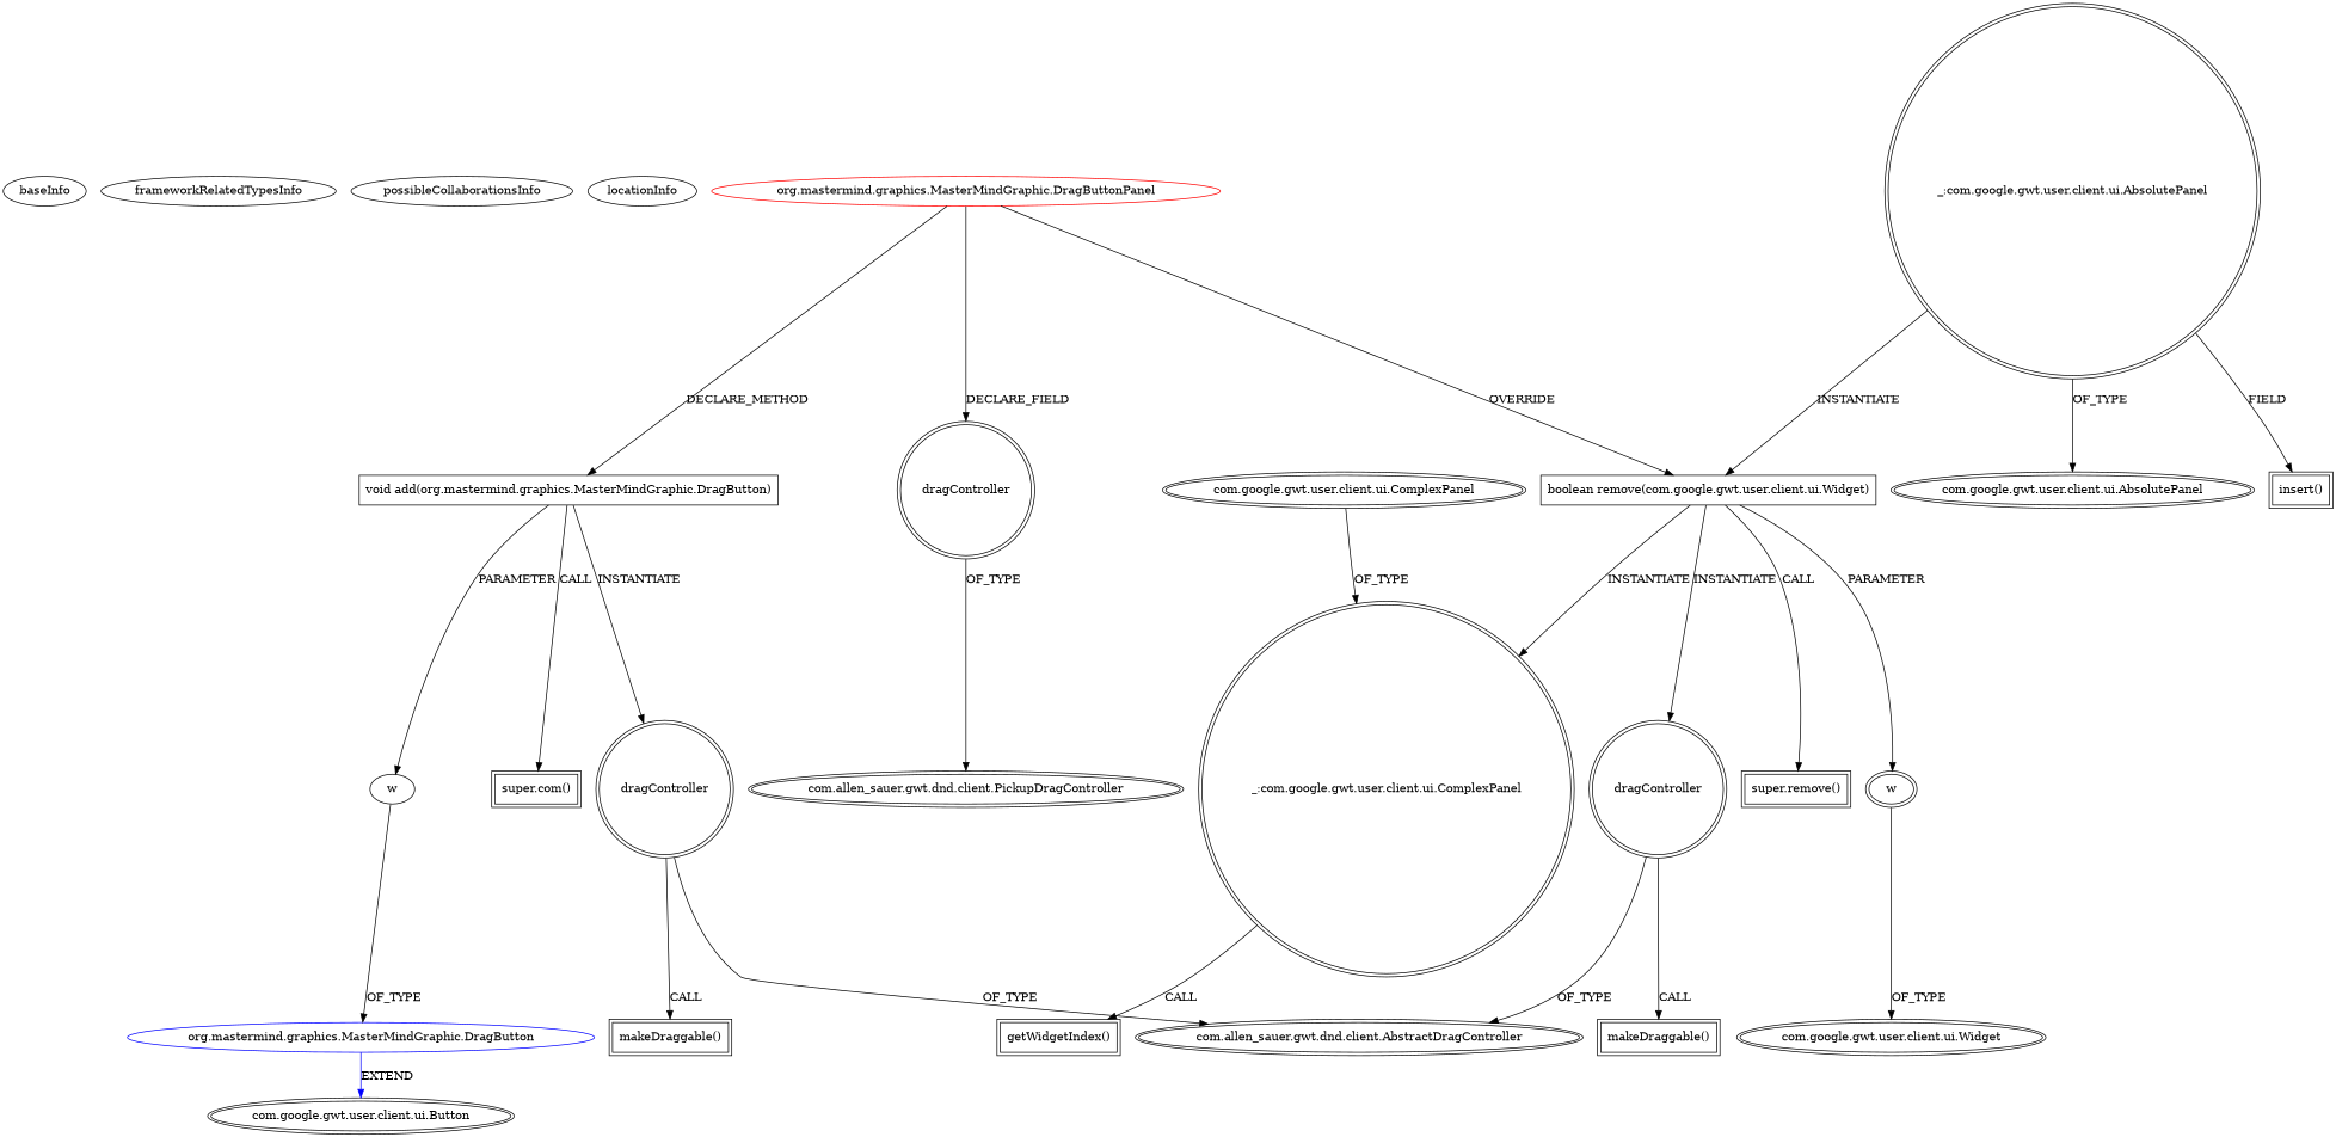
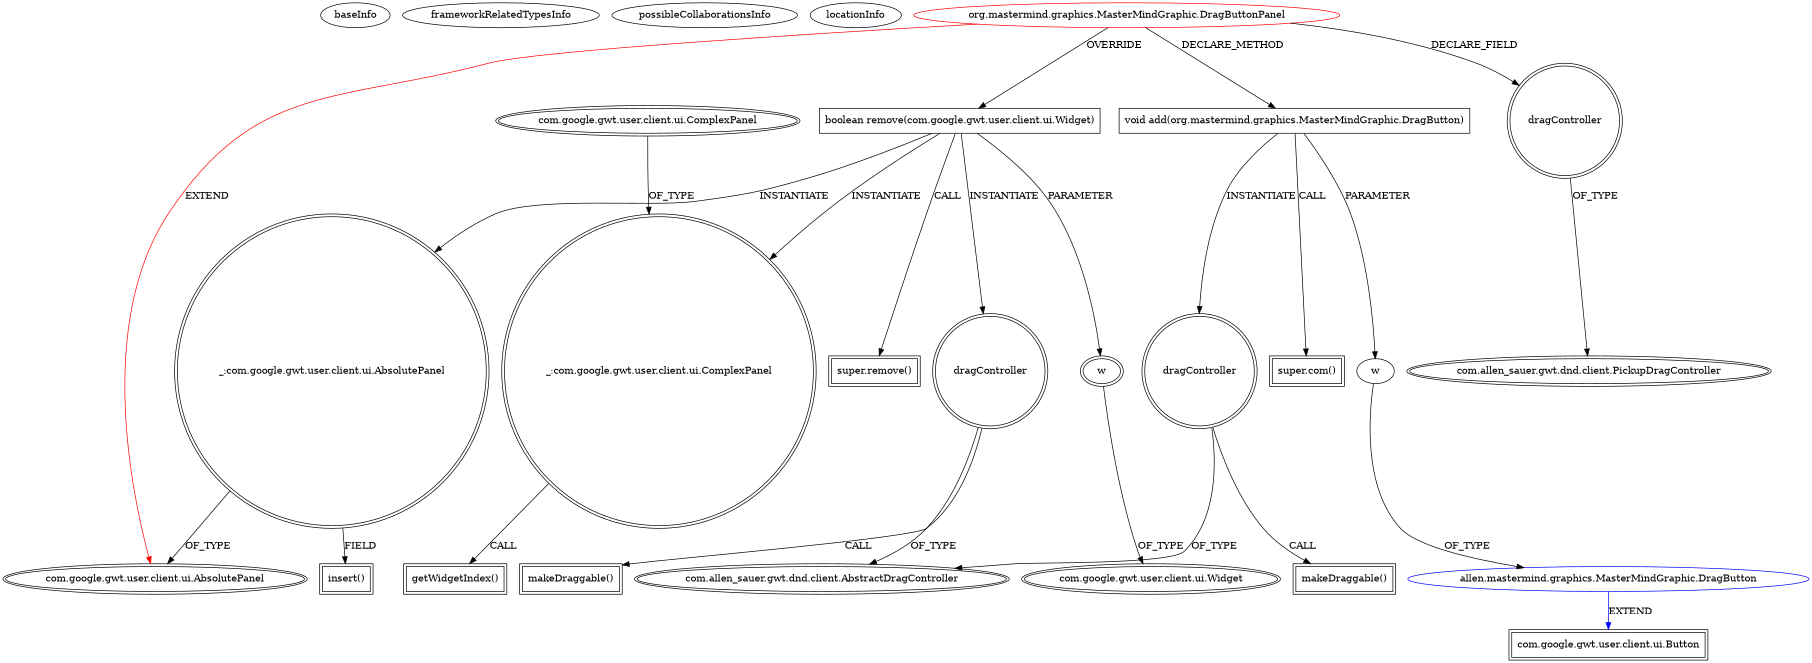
  digraph {
    node [isFrameworkType=true vertexType=FRAMEWORK_CLASS_TYPE peripheries=2]
    baseInfo [category=extension_graph graphId=34 isAnonymous=false possibleRelation=true isFrameworkType="" vertexType="" peripheries=""]
    frameworkRelatedTypesInfo [0="com.google.gwt.user.client.ui.AbsolutePanel" isFrameworkType="" vertexType="" peripheries=""]
    possibleCollaborationsInfo [0="34~CLIENT_METHOD_DECLARATION-PARAMETER_DECLARATION-~com.google.gwt.user.client.ui.AbsolutePanel ~com.google.gwt.user.client.ui.Button ~false~false" isFrameworkType="" vertexType="" peripheries=""]
    locationInfo [contextSignature=DragButtonPanel filePath="/Archerw-mastermind/mastermind-master/nyu-smg-mastermind/src/org/mastermind/graphics/MasterMindGraphic.java" graphId=34 projectName="Archerw-mastermind" isFrameworkType="" vertexType="" peripheries=""]
    n5 [color=red isFrameworkType=false label="org.mastermind.graphics.MasterMindGraphic.DragButtonPanel" vertexType=ROOT_CLIENT_CLASS_DECLARATION peripheries=""]
    n6 [label="com.google.gwt.user.client.ui.AbsolutePanel"]
    n7 [label=dragController shape=circle vertexType=FIELD_DECLARATION]
    n8 [isFrameworkType=false label="boolean remove(com.google.gwt.user.client.ui.Widget)" shape=box vertexType=OVERRIDING_METHOD_DECLARATION peripheries=""]
    n9 [isFrameworkType=false label="void add(org.mastermind.graphics.MasterMindGraphic.DragButton)" shape=box vertexType=CLIENT_METHOD_DECLARATION peripheries=""]
    n10 [label="com.allen_sauer.gwt.dnd.client.PickupDragController"]
    n11 [label=w vertexType=PARAMETER_DECLARATION]
    n12 [label="_:com.google.gwt.user.client.ui.ComplexPanel" shape=circle vertexType=VARIABLE_EXPRESION]
    n13 [label=dragController shape=circle vertexType=VARIABLE_EXPRESION]
    n14 [label="_:com.google.gwt.user.client.ui.AbsolutePanel" shape=circle vertexType=VARIABLE_EXPRESION]
    n15 [label="super.remove()" shape=box vertexType=SUPER_CALL]
    n16 [isFrameworkType=false label=w vertexType=PARAMETER_DECLARATION peripheries=""]
    n17 [label=dragController shape=circle vertexType=VARIABLE_EXPRESION]
    n18 [label="super.com()" shape=box vertexType=SUPER_CALL]
    n19 [label="com.google.gwt.user.client.ui.Widget"]
    n20 [label="getWidgetIndex()" shape=box vertexType=INSIDE_CALL]
    n21 [label="com.allen_sauer.gwt.dnd.client.AbstractDragController"]
    n22 [label="makeDraggable()" shape=box vertexType=INSIDE_CALL]
    n23 [label="insert()" shape=box vertexType=INSIDE_CALL]
    n24 [label="com.google.gwt.user.client.ui.ComplexPanel"]
-   n25 [color=blue isFrameworkType=false label="org.mastermind.graphics.MasterMindGraphic.DragButton" vertexType=REFERENCE_CLIENT_CLASS_DECLARATION peripheries=""]
+   n25 [color=blue isFrameworkType=false label="allen.mastermind.graphics.MasterMindGraphic.DragButton" vertexType=REFERENCE_CLIENT_CLASS_DECLARATION peripheries=""]
    n26 [label="makeDraggable()" shape=box vertexType=INSIDE_CALL]
-   n27 [label="com.google.gwt.user.client.ui.Button"]
+   n27 [label="com.google.gwt.user.client.ui.Button" shape=box]
+   n5 -> n6 [color=red label=EXTEND]
    n5 -> n7 [label=DECLARE_FIELD]
    n5 -> n8 [label=OVERRIDE]
    n5 -> n9 [label=DECLARE_METHOD]
    n7 -> n10 [label=OF_TYPE]
    n8 -> n11 [label=PARAMETER]
    n8 -> n12 [label=INSTANTIATE]
    n8 -> n13 [label=INSTANTIATE]
-   n14 -> n8 [label=INSTANTIATE]
+   n8 -> n14 [label=INSTANTIATE]
    n8 -> n15 [label=CALL]
    n9 -> n16 [label=PARAMETER]
    n9 -> n17 [label=INSTANTIATE]
    n9 -> n18 [label=CALL]
    n11 -> n19 [label=OF_TYPE]
    n12 -> n20 [label=CALL]
    n13 -> n21 [label=OF_TYPE]
    n13 -> n22 [label=CALL]
    n14 -> n6 [label=OF_TYPE]
    n14 -> n23 [label=FIELD]
    n16 -> n25 [label=OF_TYPE]
    n17 -> n21 [label=OF_TYPE]
    n17 -> n26 [label=CALL]
    n24 -> n12 [label=OF_TYPE]
    n25 -> n27 [color=blue label=EXTEND]
  }
